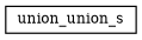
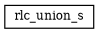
  digraph {
    rankdir=LR
    fontname="DejaVu Serif"
-   n1 [color=black fillcolor=white fontname="DejaVu Serif" fontsize=10 height=0.2 label=union_union_s shape=record style=filled width=0.4]
+   n1 [color=black fillcolor=white fontname="DejaVu Serif" fontsize=10 height=0.2 label=rlc_union_s shape=record style=filled width=0.4]
  }
